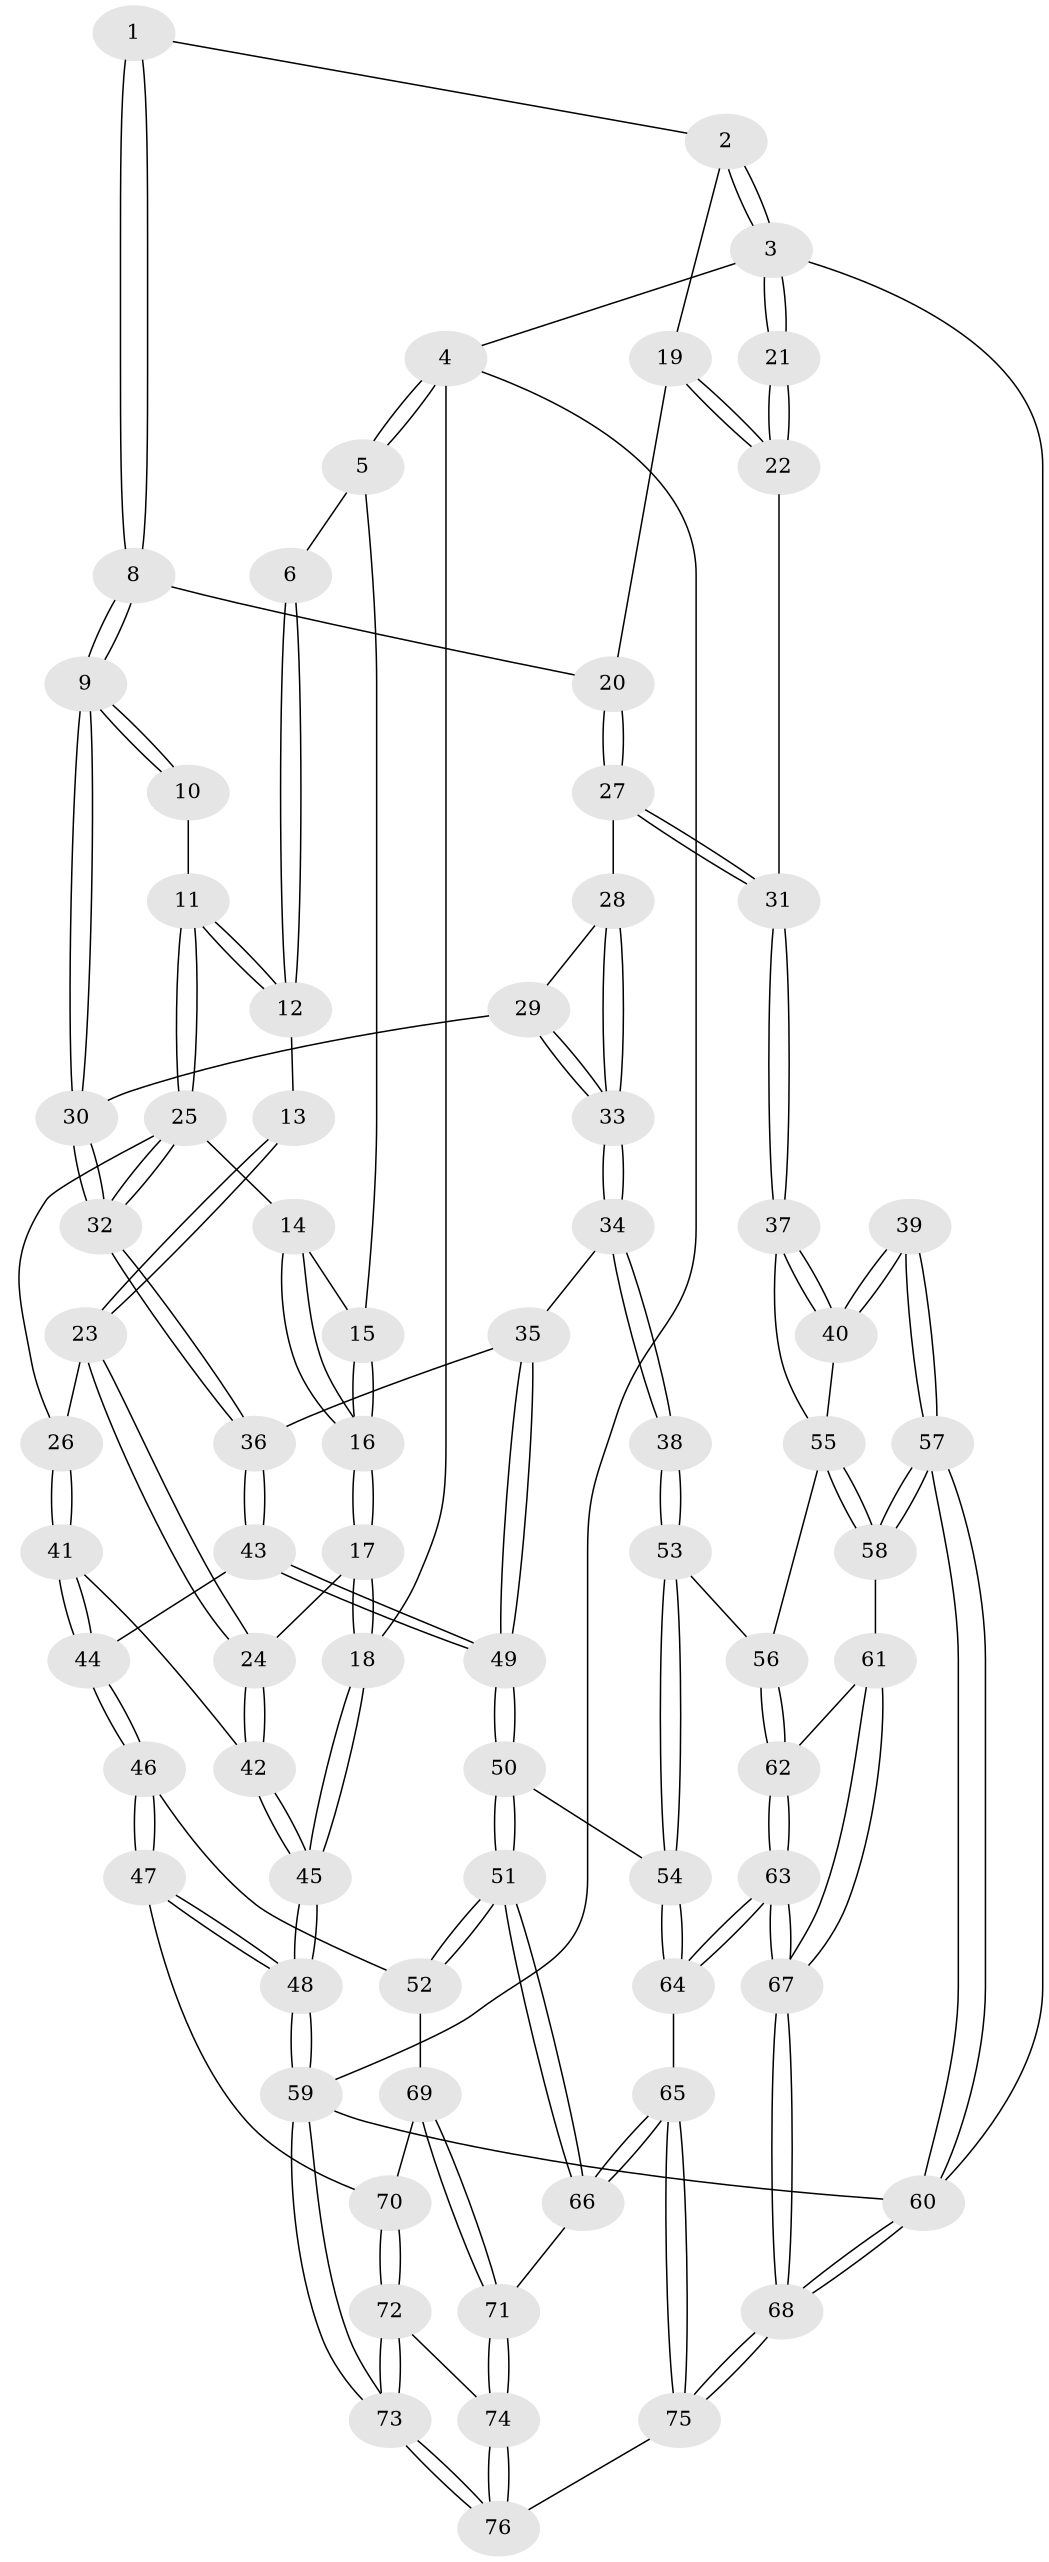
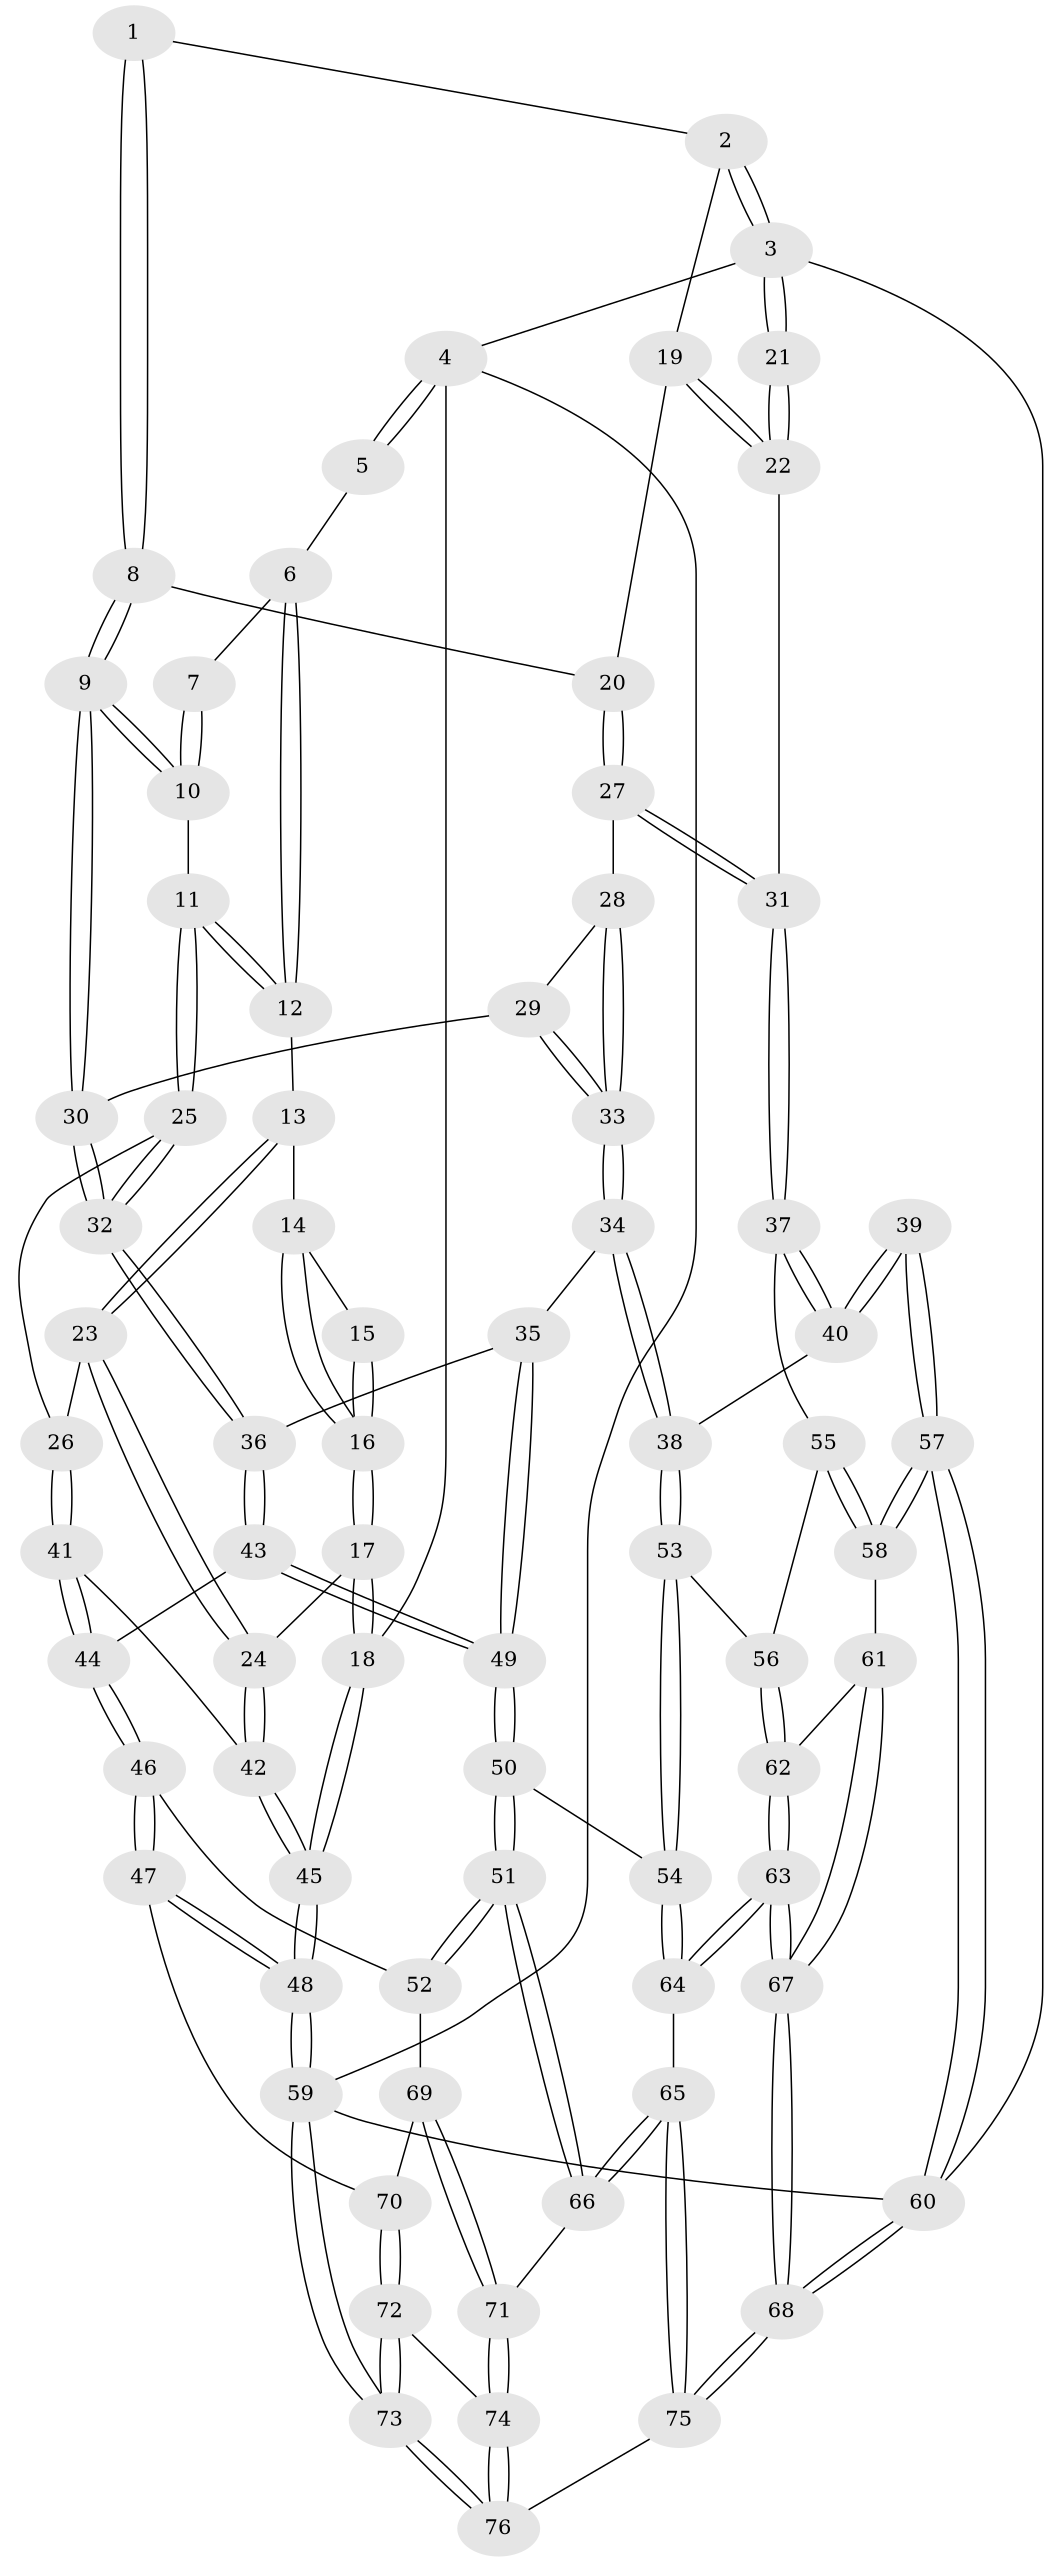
  graph {
    node [color=gray90 style=filled]
    1
    2
    8
    3
    19
    9
    20
    4
    21
    60
    22
    5
    18
    59
    68
    6
    15
    45
    73
+   7
    12
    16
    10
    13
    11
    30
    27
    32
    25
    26
    14
    23
    24
    17
    42
    48
    31
    28
    39
    40
    57
    37
    41
    36
    44
    29
    33
    34
    55
    43
    35
    38
    49
    53
    50
    54
    56
    58
    46
    47
    52
    70
    69
    72
    51
    66
    64
    71
    62
    65
    61
    63
    67
    76
    75
    74
    1 -- 2
    1 -- 8
    1 -- 8
    2 -- 3
    2 -- 3
    2 -- 19
    8 -- 9
    8 -- 9
    8 -- 20
    3 -- 4
    3 -- 21
    3 -- 21
    3 -- 60
    19 -- 20
    19 -- 22
    19 -- 22
    9 -- 10
    9 -- 10
    9 -- 30
    9 -- 30
    20 -- 27
    20 -- 27
    4 -- 5
    4 -- 5
    4 -- 18
    4 -- 59
    21 -- 22
    21 -- 22
    60 -- 68
    60 -- 68
    22 -- 31
    5 -- 6
-   5 -- 15
    18 -- 45
    18 -- 45
    59 -- 60
    59 -- 73
    59 -- 73
    68 -- 75
    68 -- 75
+   6 -- 7
    6 -- 12
    6 -- 12
    15 -- 16
    15 -- 16
    45 -- 48
    45 -- 48
    73 -- 76
    73 -- 76
+   7 -- 10
+   7 -- 10
    12 -- 13
    16 -- 17
    16 -- 17
    10 -- 11
-   25 -- 14
+   13 -- 14
    13 -- 23
    13 -- 23
    11 -- 12
    11 -- 12
    11 -- 25
    11 -- 25
    30 -- 32
    30 -- 32
    27 -- 31
    27 -- 31
    27 -- 28
    32 -- 36
    32 -- 36
    25 -- 32
    25 -- 32
    25 -- 26
    26 -- 41
    26 -- 41
    14 -- 15
    14 -- 16
    14 -- 16
    23 -- 26
    23 -- 24
    23 -- 24
    24 -- 42
    24 -- 42
    17 -- 18
    17 -- 18
    17 -- 24
    42 -- 45
    42 -- 45
    48 -- 59
    48 -- 59
    31 -- 37
    31 -- 37
    28 -- 29
    28 -- 33
    28 -- 33
    39 -- 40
    39 -- 40
    39 -- 57
    39 -- 57
-   40 -- 55
+   40 -- 38
    57 -- 60
    57 -- 60
    57 -- 58
    57 -- 58
    37 -- 40
    37 -- 40
    37 -- 55
    41 -- 42
    41 -- 44
    41 -- 44
    36 -- 43
    36 -- 43
    44 -- 46
    44 -- 46
    29 -- 30
    29 -- 33
    29 -- 33
    33 -- 34
    33 -- 34
    34 -- 35
    34 -- 38
    34 -- 38
    55 -- 56
    55 -- 58
    55 -- 58
    43 -- 44
    43 -- 49
    43 -- 49
    35 -- 36
    35 -- 49
    35 -- 49
    38 -- 53
    38 -- 53
    49 -- 50
    49 -- 50
    53 -- 54
    53 -- 54
    53 -- 56
    50 -- 54
    50 -- 51
    50 -- 51
    54 -- 64
    54 -- 64
    56 -- 62
    56 -- 62
    58 -- 61
    46 -- 47
    46 -- 47
    46 -- 52
    47 -- 48
    47 -- 48
    47 -- 70
    52 -- 69
    70 -- 72
    70 -- 72
    69 -- 70
    69 -- 71
    69 -- 71
    72 -- 73
    72 -- 73
    72 -- 74
    51 -- 52
    51 -- 52
    51 -- 66
    51 -- 66
    66 -- 71
    64 -- 65
    71 -- 74
    71 -- 74
    62 -- 63
    62 -- 63
    65 -- 66
    65 -- 66
    65 -- 75
    65 -- 75
    61 -- 62
    61 -- 67
    61 -- 67
    63 -- 64
    63 -- 64
    63 -- 67
    63 -- 67
    67 -- 68
    67 -- 68
    75 -- 76
    74 -- 76
    74 -- 76
  }
